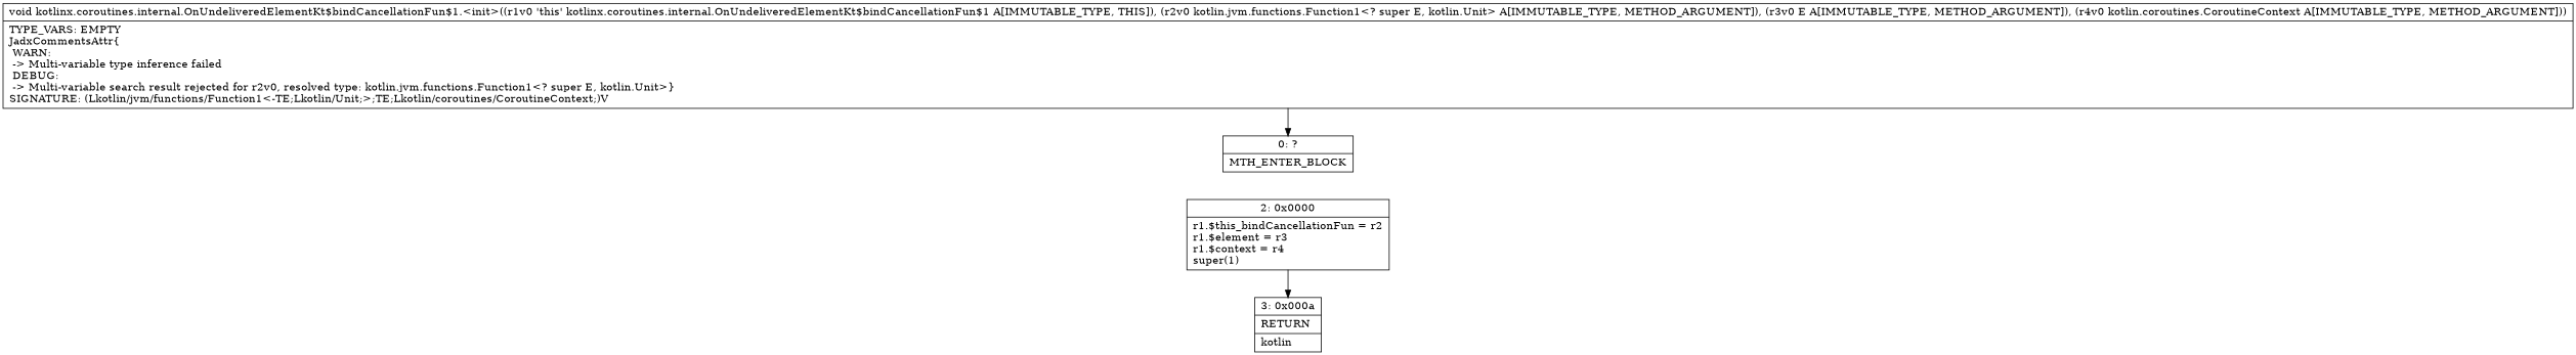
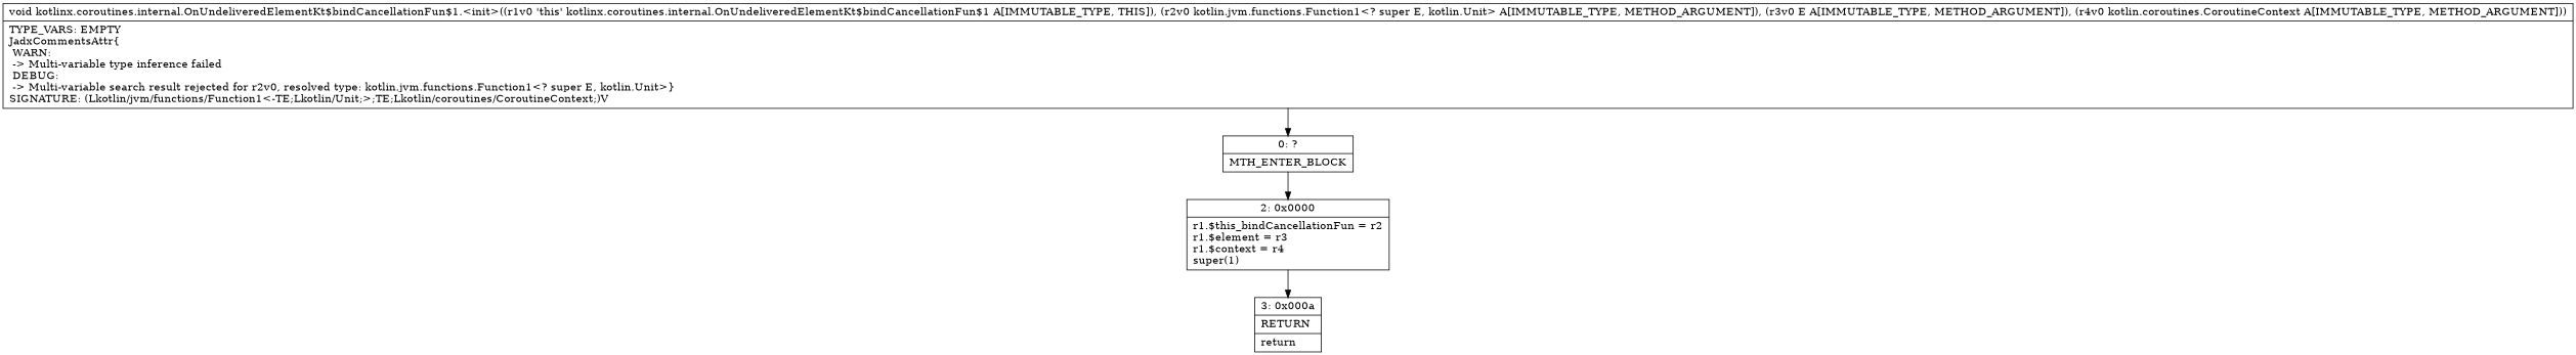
  digraph {
    node [shape=record]
    n1 [label="{0\:\ ?|MTH_ENTER_BLOCK\l}"]
    n2 [label="{2\:\ 0x0000|r1.$this_bindCancellationFun = r2\lr1.$element = r3\lr1.$context = r4\lsuper(1)\l}"]
-   n3 [label="{3\:\ 0x000a|RETURN\l|kotlin\l}"]
+   n3 [label="{3\:\ 0x000a|RETURN\l|return\l}"]
    n4 [label="{void kotlinx.coroutines.internal.OnUndeliveredElementKt$bindCancellationFun$1.\<init\>((r1v0 'this' kotlinx.coroutines.internal.OnUndeliveredElementKt$bindCancellationFun$1 A[IMMUTABLE_TYPE, THIS]), (r2v0 kotlin.jvm.functions.Function1\<? super E, kotlin.Unit\> A[IMMUTABLE_TYPE, METHOD_ARGUMENT]), (r3v0 E A[IMMUTABLE_TYPE, METHOD_ARGUMENT]), (r4v0 kotlin.coroutines.CoroutineContext A[IMMUTABLE_TYPE, METHOD_ARGUMENT]))  | TYPE_VARS: EMPTY\lJadxCommentsAttr\{\l WARN: \l \-\> Multi\-variable type inference failed\l DEBUG: \l \-\> Multi\-variable search result rejected for r2v0, resolved type: kotlin.jvm.functions.Function1\<? super E, kotlin.Unit\>\}\lSIGNATURE: (Lkotlin\/jvm\/functions\/Function1\<\-TE;Lkotlin\/Unit;\>;TE;Lkotlin\/coroutines\/CoroutineContext;)V\l}"]
+   n1 -> n2
    n2 -> n3
    n4 -> n1
  }
